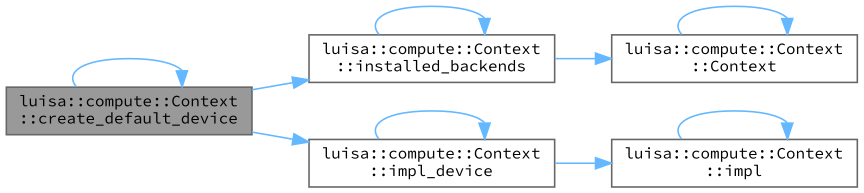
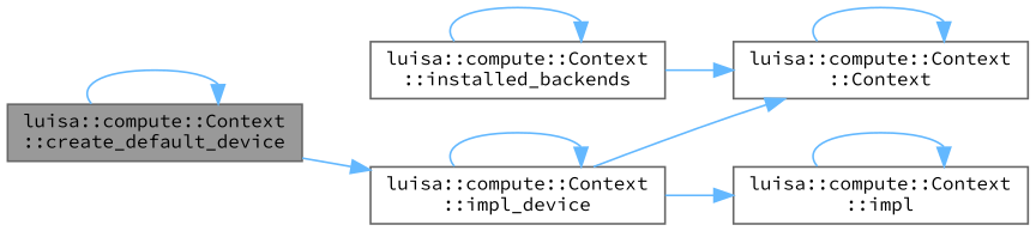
  digraph {
    fontname="Source Code Pro"
    rankdir=LR
    node [color=grey40 fillcolor=white fontname="Source Code Pro" fontsize=10 shape=box style=filled]
    edge [color=steelblue1 fontname="Source Code Pro" fontsize=10 labelfontname=Helvetica labelfontsize=10 style=solid]
    n1 [color=gray40 fillcolor=grey60 fontcolor=black height=0.2 label="luisa::compute::Context\l::create_default_device" width=0.4]
    n2 [height=0.2 label="luisa::compute::Context\l::impl_device" width=0.4]
    n3 [height=0.2 label="luisa::compute::Context\l::installed_backends" width=0.4]
    n4 [height=0.2 label="luisa::compute::Context\l::Context" width=0.4]
    n5 [height=0.2 label="luisa::compute::Context\l::impl" width=0.4]
    n1 -> n1
    n1 -> n2
-   n1 -> n3
    n2 -> n2
+   n2 -> n4
    n2 -> n5
    n3 -> n3
    n3 -> n4
    n4 -> n4
    n5 -> n5
  }
